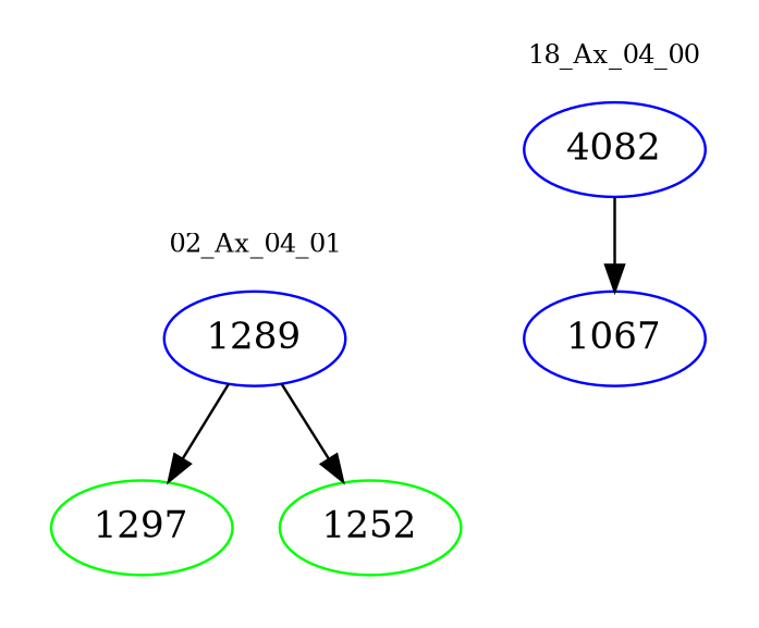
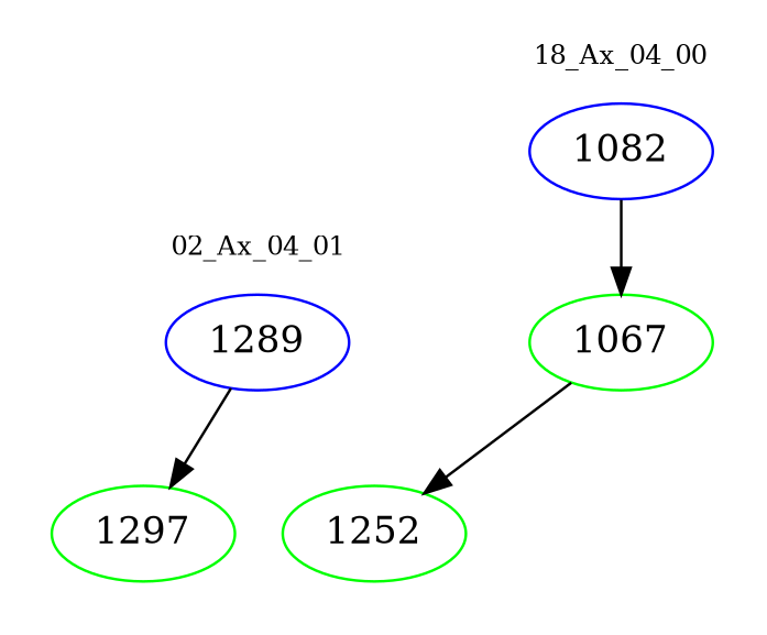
  digraph {
    node [color=green]
    edge [color=black]
    n1 [color=blue label=1289]
    n2 [label=1252]
    n3 [label=1297]
-   n4 [color=blue label=4082]
-   n5 [color=blue label=1067]
+   n4 [color=blue label=1082]
+   n5 [label=1067]
    subgraph cluster_1 {
      color=white
      fontsize=10
      label="02_Ax_04_01"
      n1
      n2
      n3
    }
    subgraph cluster_2 {
      color=white
      fontsize=10
      label="18_Ax_04_00"
      n4
      n5
    }
-   n1 -> n2
+   n5 -> n2
    n1 -> n3
    n4 -> n5
  }
